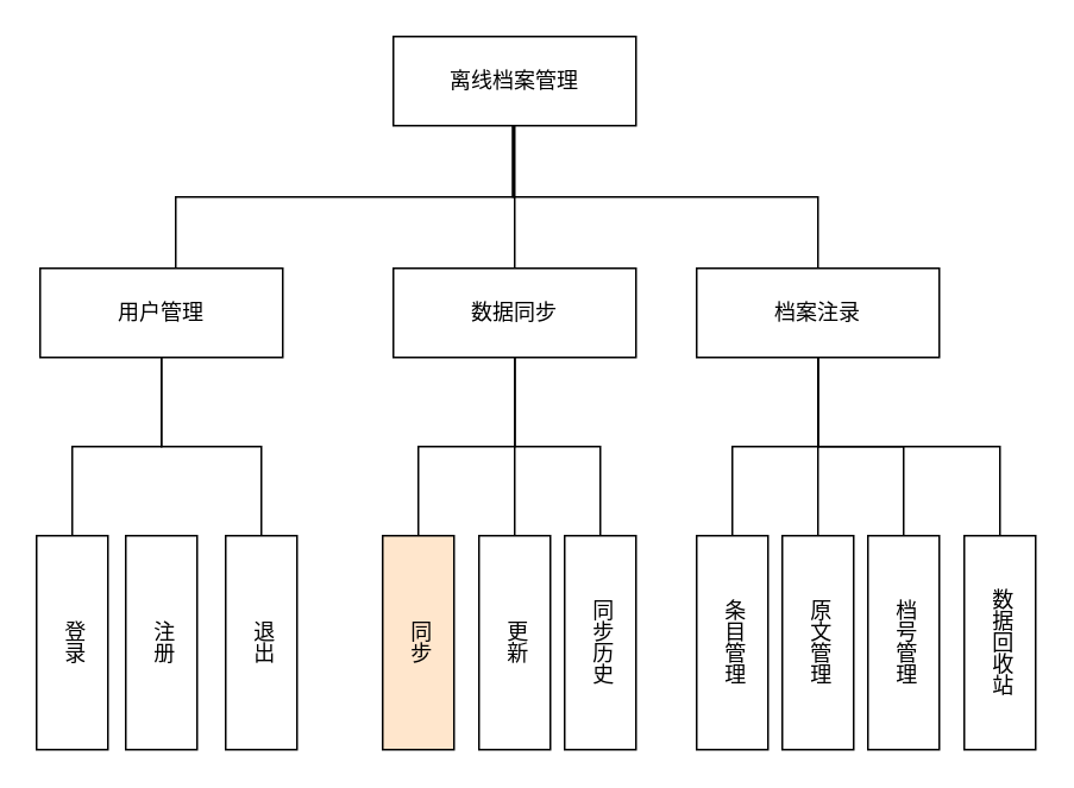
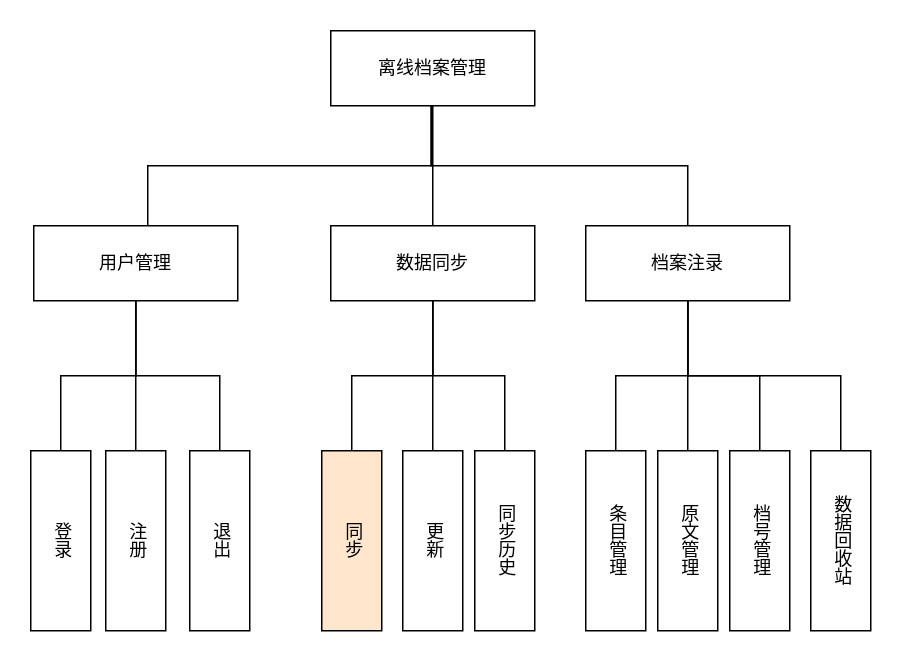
  <mxCell id="0" />
  <mxCell id="1" parent="0" />
  <mxCell id="2" style="edgeStyle=orthogonalEdgeStyle;rounded=0;orthogonalLoop=1;jettySize=auto;html=1;entryX=0.5;entryY=0;entryDx=0;entryDy=0;endArrow=none;startFill=0;" edge="1" parent="1" source="5" target="14"><mxGeometry relative="1" as="geometry"><Array as="points"><mxPoint x="287" y="110" /><mxPoint x="98" y="110" /></Array></mxGeometry></mxCell>
  <mxCell id="3" style="edgeStyle=orthogonalEdgeStyle;rounded=0;orthogonalLoop=1;jettySize=auto;html=1;entryX=0.5;entryY=0;entryDx=0;entryDy=0;endArrow=none;startFill=0;" edge="1" parent="1" source="5" target="10"><mxGeometry relative="1" as="geometry"><Array as="points"><mxPoint x="287" y="110" /><mxPoint x="458" y="110" /></Array></mxGeometry></mxCell>
  <mxCell id="4" style="edgeStyle=orthogonalEdgeStyle;rounded=0;orthogonalLoop=1;jettySize=auto;html=1;entryX=0.5;entryY=0;entryDx=0;entryDy=0;endArrow=none;startFill=0;" edge="1" parent="1" source="5" target="18"><mxGeometry relative="1" as="geometry" /></mxCell>
  <mxCell id="5" value="离线档案管理" style="rounded=0;whiteSpace=wrap;html=1;" vertex="1" parent="1"><mxGeometry x="220" y="20" width="136" height="50" as="geometry" /></mxCell>
  <mxCell id="6" style="edgeStyle=orthogonalEdgeStyle;rounded=0;orthogonalLoop=1;jettySize=auto;html=1;entryX=0.5;entryY=0;entryDx=0;entryDy=0;endArrow=none;startFill=0;" edge="1" parent="1" source="10" target="25"><mxGeometry relative="1" as="geometry" /></mxCell>
  <mxCell id="7" style="edgeStyle=orthogonalEdgeStyle;rounded=0;orthogonalLoop=1;jettySize=auto;html=1;endArrow=none;startFill=0;" edge="1" parent="1" source="10"><mxGeometry relative="1" as="geometry"><mxPoint x="458" y="300" as="targetPoint" /></mxGeometry></mxCell>
  <mxCell id="8" style="edgeStyle=orthogonalEdgeStyle;rounded=0;orthogonalLoop=1;jettySize=auto;html=1;entryX=0.5;entryY=0;entryDx=0;entryDy=0;endArrow=none;startFill=0;" edge="1" parent="1" source="10" target="27"><mxGeometry relative="1" as="geometry" /></mxCell>
  <mxCell id="9" style="edgeStyle=orthogonalEdgeStyle;rounded=0;orthogonalLoop=1;jettySize=auto;html=1;entryX=0.5;entryY=0;entryDx=0;entryDy=0;endArrow=none;startFill=0;" edge="1" parent="1" source="10" target="28"><mxGeometry relative="1" as="geometry"><Array as="points"><mxPoint x="458" y="250" /><mxPoint x="560" y="250" /></Array></mxGeometry></mxCell>
  <mxCell id="10" value="档案注录" style="rounded=0;whiteSpace=wrap;html=1;" vertex="1" parent="1"><mxGeometry x="390" y="150" width="136" height="50" as="geometry" /></mxCell>
  <mxCell id="11" style="edgeStyle=orthogonalEdgeStyle;rounded=0;orthogonalLoop=1;jettySize=auto;html=1;entryX=0.5;entryY=0;entryDx=0;entryDy=0;endArrow=none;startFill=0;" edge="1" parent="1" source="14" target="19"><mxGeometry relative="1" as="geometry" /></mxCell>
+ <mxCell id="12" style="edgeStyle=orthogonalEdgeStyle;rounded=0;orthogonalLoop=1;jettySize=auto;html=1;endArrow=none;startFill=0;" edge="1" parent="1" source="14" target="20"><mxGeometry relative="1" as="geometry" /></mxCell>
  <mxCell id="13" style="edgeStyle=orthogonalEdgeStyle;rounded=0;orthogonalLoop=1;jettySize=auto;html=1;entryX=0.5;entryY=0;entryDx=0;entryDy=0;endArrow=none;startFill=0;" edge="1" parent="1" source="14" target="21"><mxGeometry relative="1" as="geometry" /></mxCell>
  <mxCell id="14" value="用户管理" style="rounded=0;whiteSpace=wrap;html=1;" vertex="1" parent="1"><mxGeometry x="22" y="150" width="136" height="50" as="geometry" /></mxCell>
  <mxCell id="15" style="edgeStyle=orthogonalEdgeStyle;rounded=0;orthogonalLoop=1;jettySize=auto;html=1;entryX=0.5;entryY=0;entryDx=0;entryDy=0;endArrow=none;startFill=0;" edge="1" parent="1" source="18" target="23"><mxGeometry relative="1" as="geometry" /></mxCell>
  <mxCell id="16" style="edgeStyle=orthogonalEdgeStyle;rounded=0;orthogonalLoop=1;jettySize=auto;html=1;entryX=0.5;entryY=0;entryDx=0;entryDy=0;endArrow=none;startFill=0;" edge="1" parent="1" source="18" target="22"><mxGeometry relative="1" as="geometry" /></mxCell>
  <mxCell id="17" style="edgeStyle=orthogonalEdgeStyle;rounded=0;orthogonalLoop=1;jettySize=auto;html=1;entryX=0.5;entryY=0;entryDx=0;entryDy=0;curved=0;strokeColor=default;endArrow=none;startFill=0;" edge="1" parent="1" source="18" target="24"><mxGeometry relative="1" as="geometry" /></mxCell>
  <mxCell id="18" value="数据同步" style="rounded=0;whiteSpace=wrap;html=1;" vertex="1" parent="1"><mxGeometry x="220" y="150" width="136" height="50" as="geometry" /></mxCell>
  <mxCell id="19" value="登录" style="rounded=0;whiteSpace=wrap;html=1;textDirection=vertical-lr;" vertex="1" parent="1"><mxGeometry x="20" y="300" width="40" height="120" as="geometry" /></mxCell>
  <mxCell id="20" value="注册" style="rounded=0;whiteSpace=wrap;html=1;textDirection=vertical-lr;" vertex="1" parent="1"><mxGeometry x="70" y="300" width="40" height="120" as="geometry" /></mxCell>
  <mxCell id="21" value="退出" style="rounded=0;whiteSpace=wrap;html=1;textDirection=vertical-lr;" vertex="1" parent="1"><mxGeometry x="126" y="300" width="40" height="120" as="geometry" /></mxCell>
  <mxCell id="22" value="同步" style="rounded=0;whiteSpace=wrap;html=1;textDirection=vertical-lr;fillColor=#ffe6cc;" vertex="1" parent="1"><mxGeometry x="214" y="300" width="40" height="120" as="geometry" /></mxCell>
  <mxCell id="23" value="更新" style="rounded=0;whiteSpace=wrap;html=1;textDirection=vertical-lr;" vertex="1" parent="1"><mxGeometry x="268" y="300" width="40" height="120" as="geometry" /></mxCell>
  <mxCell id="24" value="同步历史" style="rounded=0;whiteSpace=wrap;html=1;textDirection=vertical-lr;" vertex="1" parent="1"><mxGeometry x="316" y="300" width="40" height="120" as="geometry" /></mxCell>
  <mxCell id="25" value="条目管理" style="rounded=0;whiteSpace=wrap;html=1;textDirection=vertical-lr;" vertex="1" parent="1"><mxGeometry x="390" y="300" width="40" height="120" as="geometry" /></mxCell>
  <mxCell id="26" value="原文管理" style="rounded=0;whiteSpace=wrap;html=1;textDirection=vertical-lr;" vertex="1" parent="1"><mxGeometry x="438" y="300" width="40" height="120" as="geometry" /></mxCell>
  <mxCell id="27" value="档号管理" style="rounded=0;whiteSpace=wrap;html=1;textDirection=vertical-lr;" vertex="1" parent="1"><mxGeometry x="486" y="300" width="40" height="120" as="geometry" /></mxCell>
  <mxCell id="28" value="数据回收站" style="rounded=0;whiteSpace=wrap;html=1;textDirection=vertical-lr;" vertex="1" parent="1"><mxGeometry x="540" y="300" width="40" height="120" as="geometry" /></mxCell>
